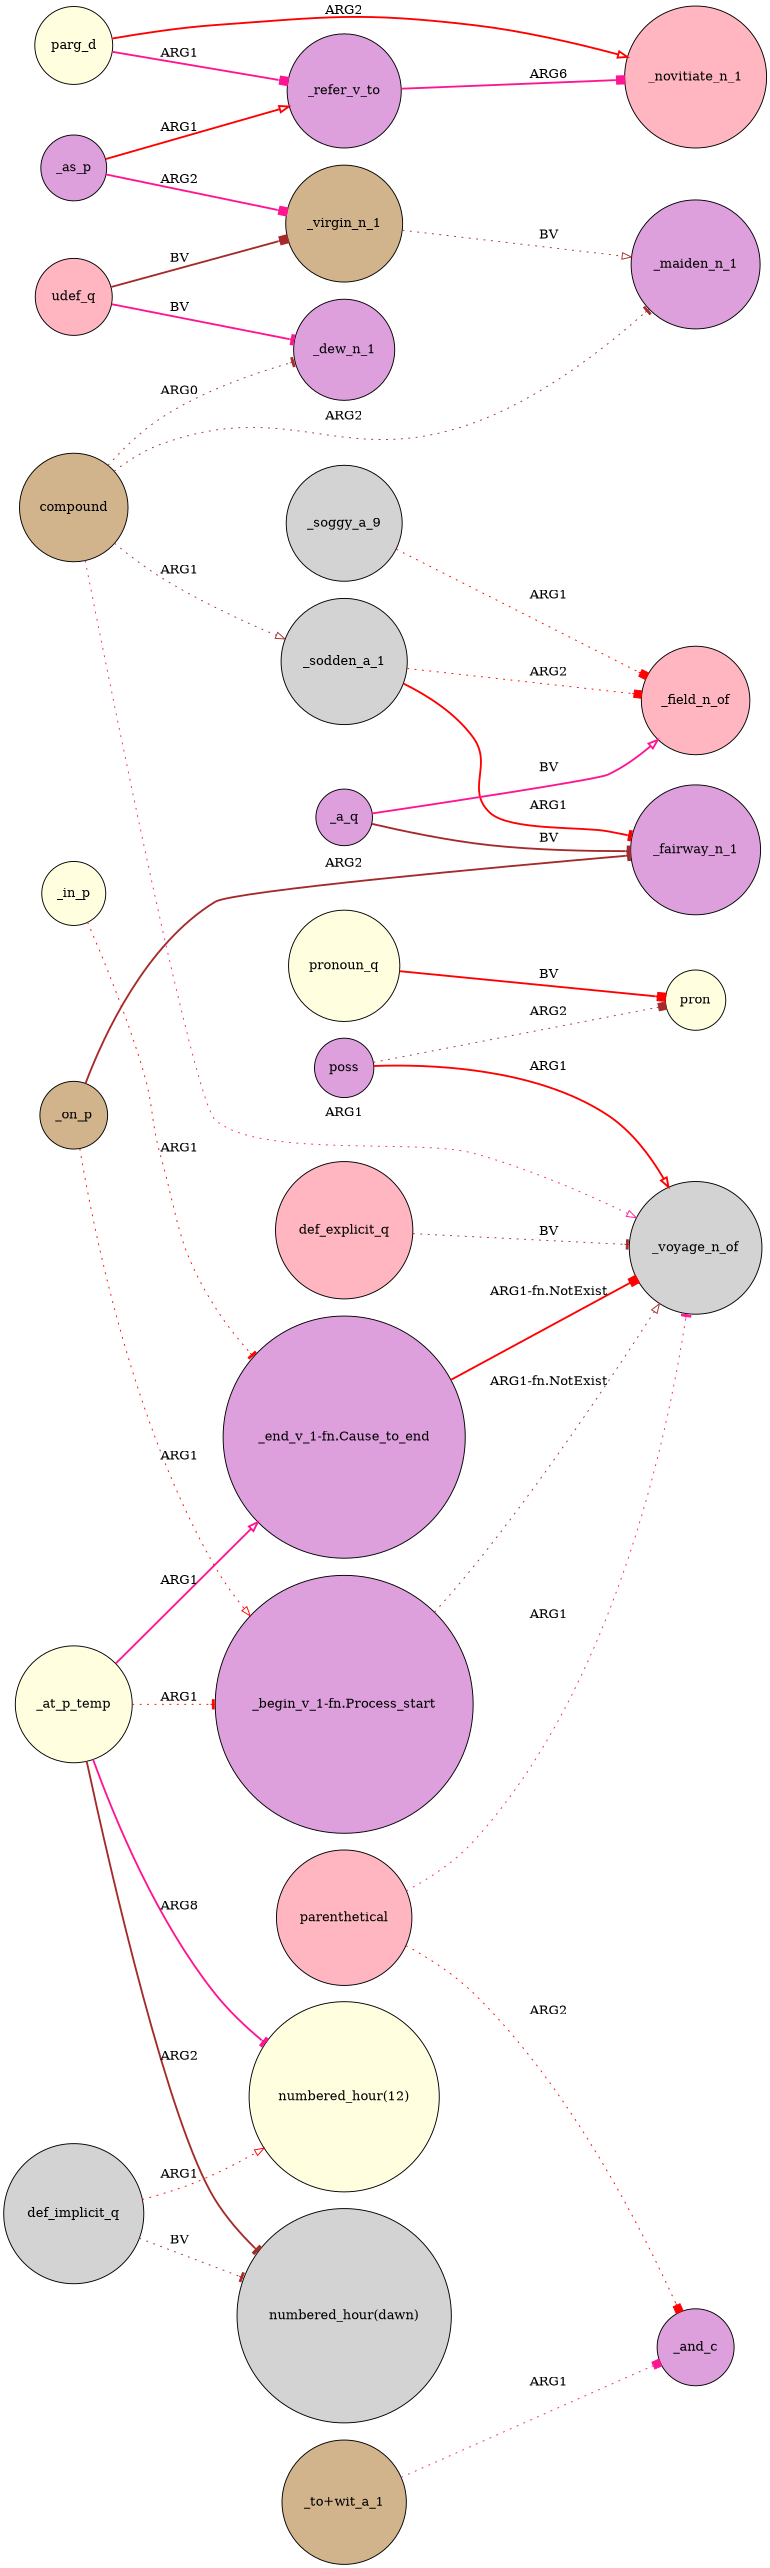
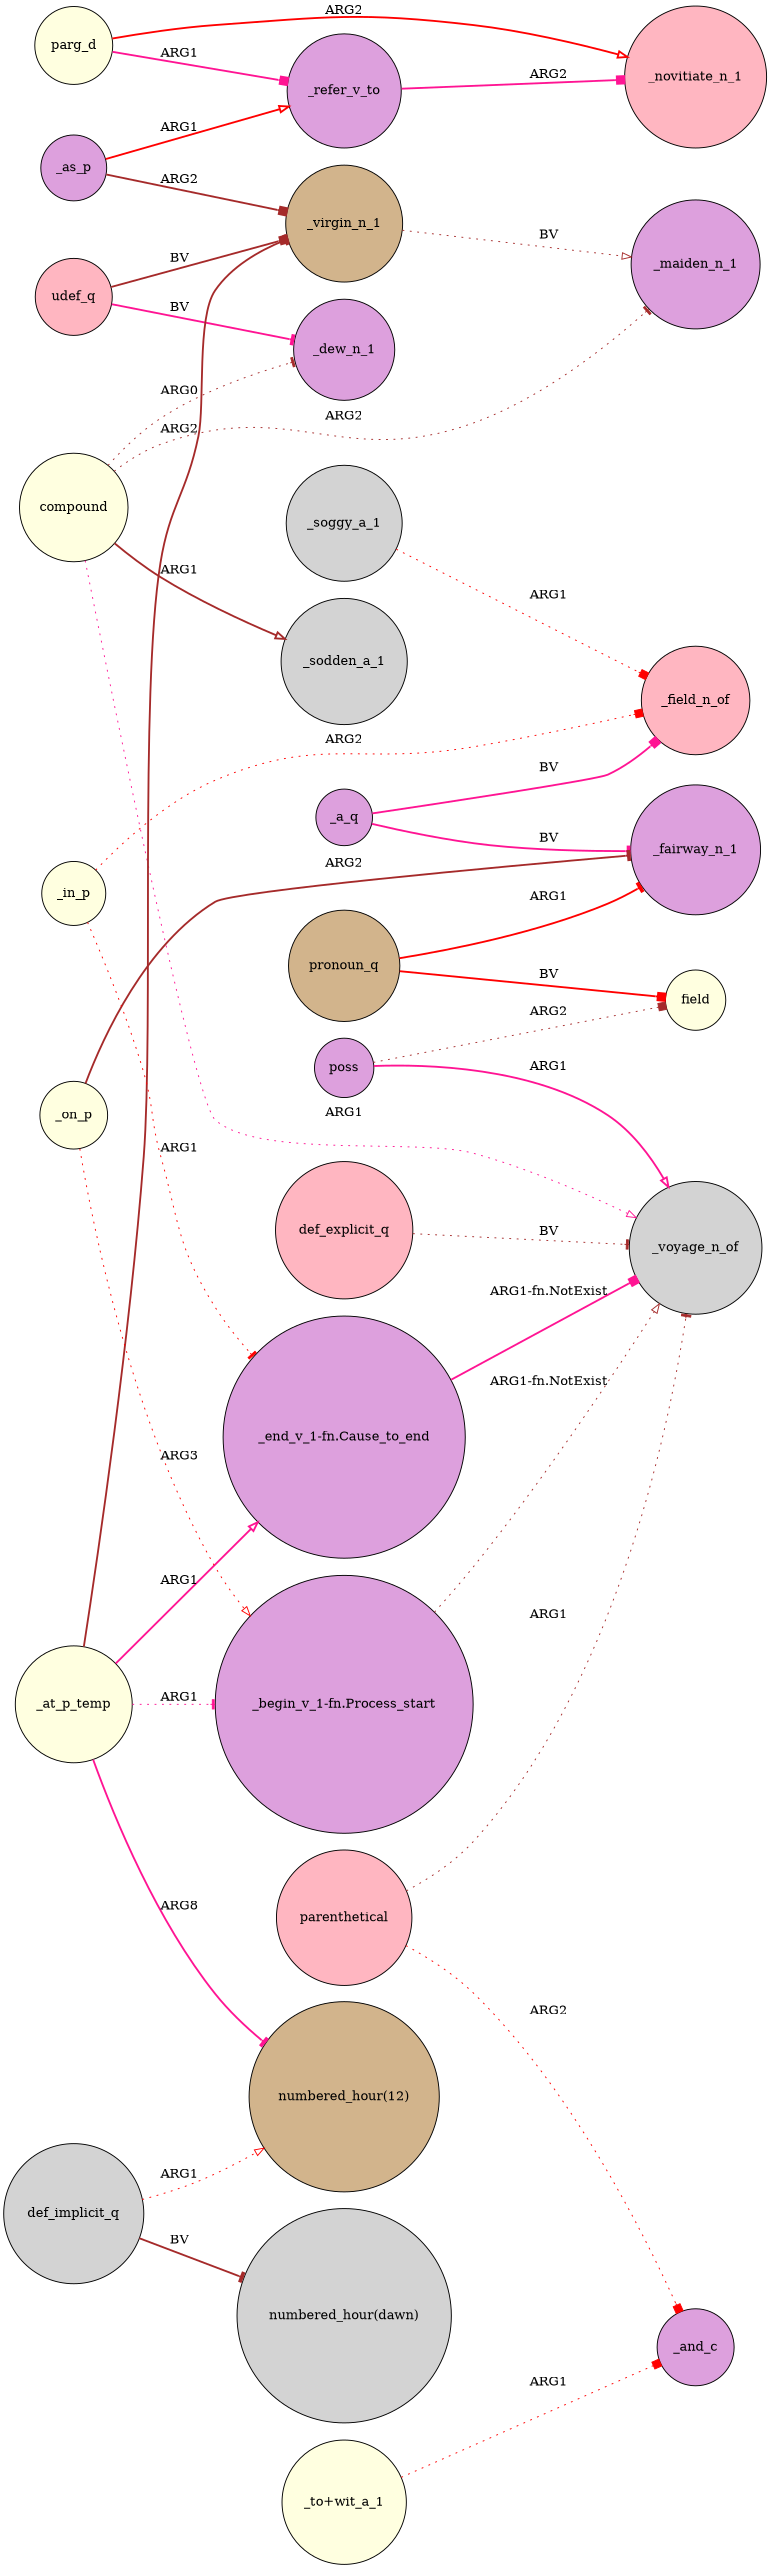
  digraph {
    rankdir=LR
    node [fillcolor=plum shape=circle style=filled]
    edge [arrowhead=tee color=red style=dotted]
    parg_d [fillcolor=lightyellow]
    _refer_v_to
    _novitiate_n_1 [fillcolor=lightpink]
    udef_q [fillcolor=lightpink]
    _dew_n_1
    _virgin_n_1 [fillcolor=tan]
    _maiden_n_1
-   compound [fillcolor=tan]
+   compound [fillcolor=lightyellow]
    _voyage_n_of [fillcolor=lightgrey]
    _sodden_a_1 [fillcolor=lightgrey]
    _fairway_n_1
    poss
-   pron [fillcolor=lightyellow]
+   pron [fillcolor=lightyellow label=field]
    _a_q
    _field_n_of [fillcolor=lightpink]
    "_end_v_1-fn.Cause_to_end"
    _at_p_temp [fillcolor=lightyellow]
    "_begin_v_1-fn.Process_start"
    "numbered_hour(dawn)" [fillcolor=lightgrey]
-   "numbered_hour(12)" [fillcolor=lightyellow]
+   "numbered_hour(12)" [fillcolor=tan]
    def_explicit_q [fillcolor=lightpink]
-   "_to+wit_a_1" [fillcolor=tan]
+   "_to+wit_a_1" [fillcolor=lightyellow]
    _and_c
-   _on_p [fillcolor=tan]
-   _soggy_a_1 [fillcolor=lightgrey label=_soggy_a_9]
+   _on_p [fillcolor=lightyellow]
+   _soggy_a_1 [fillcolor=lightgrey]
    _as_p
    _in_p [fillcolor=lightyellow]
-   pronoun_q [fillcolor=lightyellow]
+   pronoun_q [fillcolor=tan]
    parenthetical [fillcolor=lightpink]
    def_implicit_q [fillcolor=lightgrey]
    parg_d -> _refer_v_to [arrowhead=box color=deeppink label=ARG1 style=bold]
    parg_d -> _novitiate_n_1 [arrowhead=onormal label=ARG2 style=bold]
-   _refer_v_to -> _novitiate_n_1 [arrowhead=box color=deeppink label=ARG6 style=bold]
+   _refer_v_to -> _novitiate_n_1 [arrowhead=box color=deeppink label=ARG2 style=bold]
    udef_q -> _dew_n_1 [color=deeppink label=BV style=bold]
    udef_q -> _virgin_n_1 [arrowhead=box color=brown label=BV style=bold]
    _virgin_n_1 -> _maiden_n_1 [arrowhead=onormal color=brown label=BV]
    compound -> _dew_n_1 [color=brown label=ARG0]
    compound -> _maiden_n_1 [color=brown label=ARG2]
    compound -> _voyage_n_of [arrowhead=onormal color=deeppink label=ARG1]
-   compound -> _sodden_a_1 [arrowhead=onormal color=brown label=ARG1]
-   _sodden_a_1 -> _fairway_n_1 [label=ARG1 style=bold]
-   poss -> _voyage_n_of [arrowhead=onormal label=ARG1 style=bold]
+   compound -> _sodden_a_1 [arrowhead=onormal color=brown label=ARG1 style=bold]
+   pronoun_q -> _fairway_n_1 [label=ARG1 style=bold]
+   poss -> _voyage_n_of [arrowhead=onormal color=deeppink label=ARG1 style=bold]
    poss -> pron [arrowhead=box color=brown label=ARG2]
-   _a_q -> _fairway_n_1 [color=brown label=BV style=bold]
-   _a_q -> _field_n_of [arrowhead=onormal color=deeppink label=BV style=bold]
-   "_end_v_1-fn.Cause_to_end" -> _voyage_n_of [arrowhead=box label="ARG1-fn.NotExist" style=bold]
+   _a_q -> _fairway_n_1 [color=deeppink label=BV style=bold]
+   _a_q -> _field_n_of [arrowhead=box color=deeppink label=BV style=bold]
+   "_end_v_1-fn.Cause_to_end" -> _voyage_n_of [arrowhead=box color=deeppink label="ARG1-fn.NotExist" style=bold]
    _at_p_temp -> "_end_v_1-fn.Cause_to_end" [arrowhead=onormal color=deeppink label=ARG1 style=bold]
-   _at_p_temp -> "_begin_v_1-fn.Process_start" [label=ARG1]
-   _at_p_temp -> "numbered_hour(dawn)" [color=brown label=ARG2 style=bold]
+   _at_p_temp -> "_begin_v_1-fn.Process_start" [color=deeppink label=ARG1]
+   _at_p_temp -> _virgin_n_1 [color=brown label=ARG2 style=bold]
    _at_p_temp -> "numbered_hour(12)" [color=deeppink label=ARG8 style=bold]
    "_begin_v_1-fn.Process_start" -> _voyage_n_of [arrowhead=onormal color=brown label="ARG1-fn.NotExist"]
    def_explicit_q -> _voyage_n_of [color=brown label=BV]
-   "_to+wit_a_1" -> _and_c [arrowhead=box color=deeppink label=ARG1]
+   "_to+wit_a_1" -> _and_c [arrowhead=box label=ARG1]
    _on_p -> _fairway_n_1 [color=brown label=ARG2 style=bold]
-   _on_p -> "_begin_v_1-fn.Process_start" [arrowhead=onormal label=ARG1]
+   _on_p -> "_begin_v_1-fn.Process_start" [arrowhead=onormal label=ARG3]
    _soggy_a_1 -> _field_n_of [arrowhead=box label=ARG1]
    _as_p -> _refer_v_to [arrowhead=onormal label=ARG1 style=bold]
-   _as_p -> _virgin_n_1 [arrowhead=box color=deeppink label=ARG2 style=bold]
-   _sodden_a_1 -> _field_n_of [arrowhead=box label=ARG2]
+   _as_p -> _virgin_n_1 [arrowhead=box color=brown label=ARG2 style=bold]
+   _in_p -> _field_n_of [arrowhead=box label=ARG2]
    _in_p -> "_end_v_1-fn.Cause_to_end" [label=ARG1]
    pronoun_q -> pron [arrowhead=box label=BV style=bold]
-   parenthetical -> _voyage_n_of [color=deeppink label=ARG1]
+   parenthetical -> _voyage_n_of [color=brown label=ARG1]
    parenthetical -> _and_c [arrowhead=box label=ARG2]
-   def_implicit_q -> "numbered_hour(dawn)" [color=brown label=BV]
+   def_implicit_q -> "numbered_hour(dawn)" [color=brown label=BV style=bold]
    def_implicit_q -> "numbered_hour(12)" [arrowhead=onormal label=ARG1]
  }
